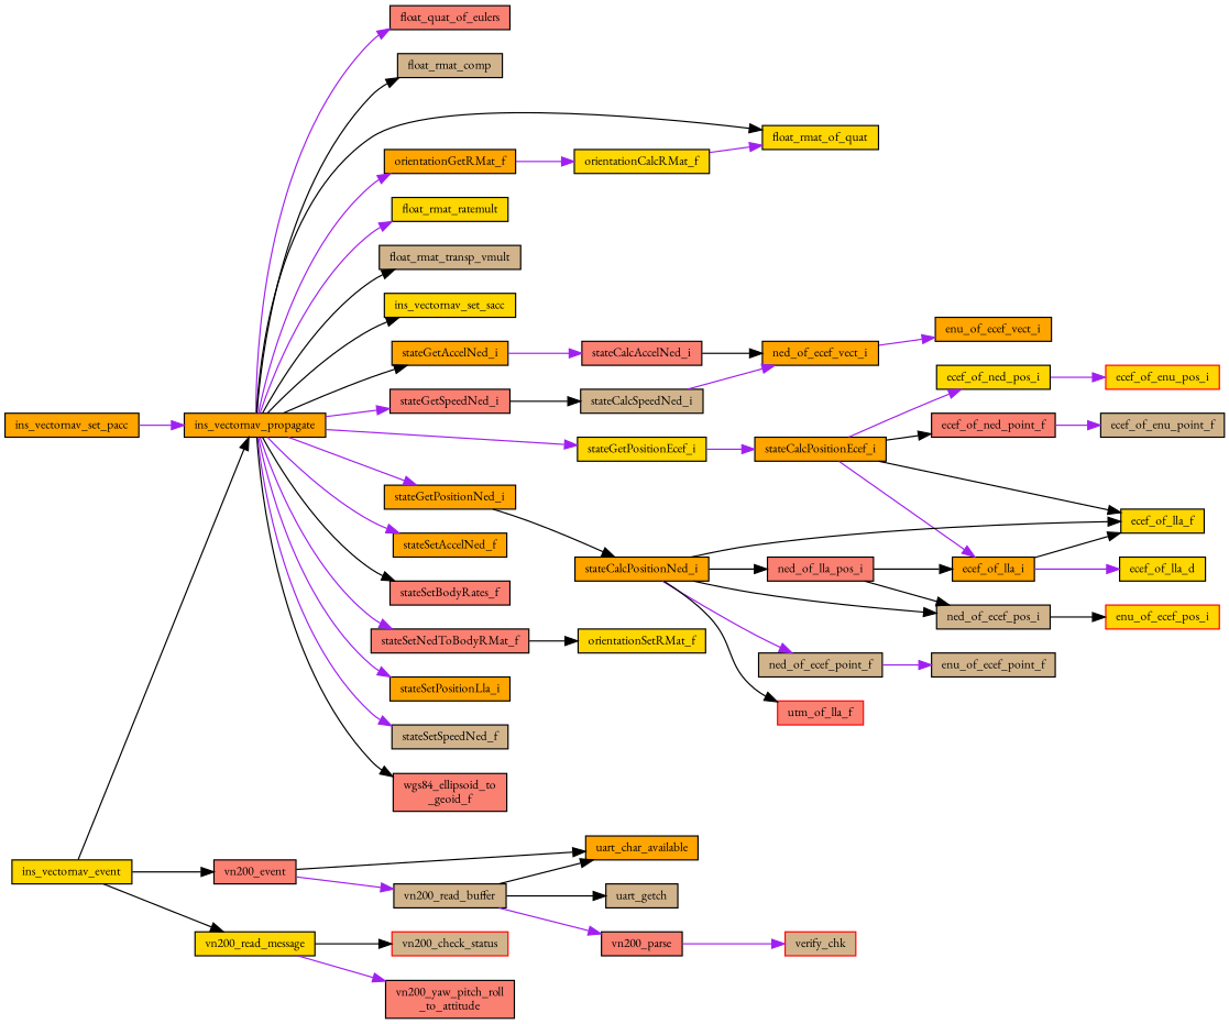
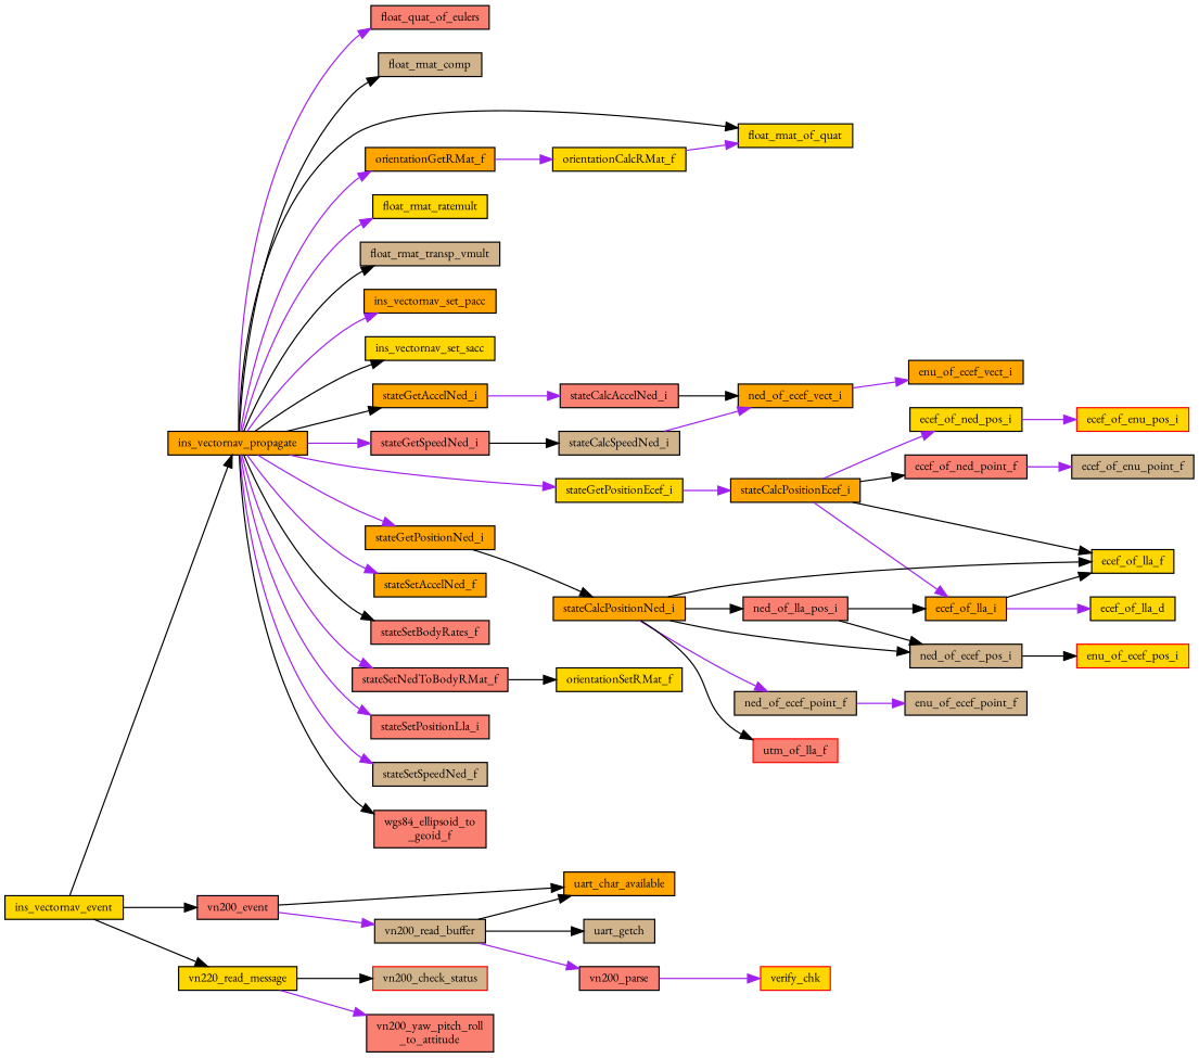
  digraph {
    fontname="EB Garamond"
    rankdir=LR
    node [color=black fillcolor=gold fontname="EB Garamond" fontsize=10 shape=record style=filled]
    edge [color=black fontname="EB Garamond" fontsize=10 labelfontname=FreeSans labelfontsize=10 style=solid]
    n1 [fontcolor=black height=0.2 label=ins_vectornav_event width=0.4]
    n2 [fillcolor=orange height=0.2 label=ins_vectornav_propagate width=0.4]
    n3 [fillcolor=salmon height=0.2 label=vn200_event width=0.4]
-   n4 [height=0.2 label=vn200_read_message width=0.4]
+   n4 [height=0.2 label=vn220_read_message width=0.4]
    n5 [fillcolor=salmon height=0.2 label=float_quat_of_eulers width=0.4]
    n6 [fillcolor=tan height=0.2 label=float_rmat_comp width=0.4]
    n7 [height=0.2 label=float_rmat_of_quat width=0.4]
    n8 [height=0.2 label=float_rmat_ratemult width=0.4]
    n9 [fillcolor=tan height=0.2 label=float_rmat_transp_vmult width=0.4]
    n10 [fillcolor=orange height=0.2 label=ins_vectornav_set_pacc width=0.4]
    n11 [height=0.2 label=ins_vectornav_set_sacc width=0.4]
    n12 [fillcolor=orange height=0.2 label=orientationGetRMat_f width=0.4]
    n13 [fillcolor=orange height=0.2 label=stateGetAccelNed_i width=0.4]
    n14 [height=0.2 label=stateGetPositionEcef_i width=0.4]
    n15 [fillcolor=orange height=0.2 label=stateGetPositionNed_i width=0.4]
    n16 [fillcolor=salmon height=0.2 label=stateGetSpeedNed_i width=0.4]
    n17 [fillcolor=orange height=0.2 label=stateSetAccelNed_f width=0.4]
    n18 [fillcolor=salmon height=0.2 label=stateSetBodyRates_f width=0.4]
    n19 [fillcolor=salmon height=0.2 label=stateSetNedToBodyRMat_f width=0.4]
-   n20 [fillcolor=orange height=0.2 label=stateSetPositionLla_i width=0.4]
+   n20 [fillcolor=salmon height=0.2 label=stateSetPositionLla_i width=0.4]
    n21 [fillcolor=tan height=0.2 label=stateSetSpeedNed_f width=0.4]
    n22 [fillcolor=salmon height=0.2 label="wgs84_ellipsoid_to\l_geoid_f" width=0.4]
    n23 [fillcolor=orange height=0.2 label=uart_char_available width=0.4]
    n24 [fillcolor=tan height=0.2 label=vn200_read_buffer width=0.4]
    n25 [color=red fillcolor=tan height=0.2 label=vn200_check_status width=0.4]
    n26 [fillcolor=salmon height=0.2 label="vn200_yaw_pitch_roll\l_to_attitude" width=0.4]
    n27 [height=0.2 label=orientationCalcRMat_f width=0.4]
    n28 [fillcolor=salmon height=0.2 label=stateCalcAccelNed_i width=0.4]
    n29 [fillcolor=orange height=0.2 label=stateCalcPositionEcef_i width=0.4]
    n30 [fillcolor=orange height=0.2 label=stateCalcPositionNed_i width=0.4]
    n31 [fillcolor=tan height=0.2 label=stateCalcSpeedNed_i width=0.4]
    n32 [height=0.2 label=orientationSetRMat_f width=0.4]
    n33 [fillcolor=orange height=0.2 label=ned_of_ecef_vect_i width=0.4]
    n34 [fillcolor=orange height=0.2 label=enu_of_ecef_vect_i width=0.4]
    n35 [height=0.2 label=ecef_of_ned_pos_i width=0.4]
    n36 [fillcolor=salmon height=0.2 label=ecef_of_ned_point_f width=0.4]
    n37 [fillcolor=orange height=0.2 label=ecef_of_lla_i width=0.4]
    n38 [height=0.2 label=ecef_of_lla_f width=0.4]
    n39 [color=red height=0.2 label=ecef_of_enu_pos_i width=0.4]
    n40 [fillcolor=tan height=0.2 label=ecef_of_enu_point_f width=0.4]
    n41 [height=0.2 label=ecef_of_lla_d width=0.4]
    n42 [fillcolor=tan height=0.2 label=ned_of_ecef_pos_i width=0.4]
    n43 [fillcolor=tan height=0.2 label=ned_of_ecef_point_f width=0.4]
    n44 [fillcolor=salmon height=0.2 label=ned_of_lla_pos_i width=0.4]
    n45 [color=red fillcolor=salmon height=0.2 label=utm_of_lla_f width=0.4]
    n46 [color=red height=0.2 label=enu_of_ecef_pos_i width=0.4]
    n47 [fillcolor=tan height=0.2 label=enu_of_ecef_point_f width=0.4]
    n48 [fillcolor=tan height=0.2 label=uart_getch width=0.4]
    n49 [fillcolor=salmon height=0.2 label=vn200_parse width=0.4]
-   n50 [color=red fillcolor=tan height=0.2 label=verify_chk width=0.4]
+   n50 [color=red height=0.2 label=verify_chk width=0.4]
    n1 -> n2
    n1 -> n3
    n1 -> n4
    n2 -> n5 [color=purple]
    n2 -> n6
    n2 -> n7
    n2 -> n8 [color=purple]
    n2 -> n9
-   n10 -> n2 [color=purple]
+   n2 -> n10 [color=purple]
    n2 -> n11
    n2 -> n12 [color=purple]
    n2 -> n13
    n2 -> n14 [color=purple]
    n2 -> n15 [color=purple]
    n2 -> n16 [color=purple]
    n2 -> n17 [color=purple]
    n2 -> n18
    n2 -> n19 [color=purple]
    n2 -> n20 [color=purple]
    n2 -> n21 [color=purple]
    n2 -> n22
    n3 -> n23
    n3 -> n24 [color=purple]
    n4 -> n25
    n4 -> n26 [color=purple]
    n12 -> n27 [color=purple]
    n13 -> n28 [color=purple]
    n14 -> n29 [color=purple]
    n15 -> n30
    n16 -> n31
    n19 -> n32
    n24 -> n23
    n24 -> n48
    n24 -> n49 [color=purple]
    n27 -> n7 [color=purple]
    n28 -> n33
    n29 -> n35 [color=purple]
    n29 -> n36
    n29 -> n37 [color=purple]
    n29 -> n38
    n30 -> n38
    n30 -> n42
    n30 -> n43 [color=purple]
    n30 -> n44
    n30 -> n45
    n31 -> n33 [color=purple]
    n33 -> n34 [color=purple]
    n35 -> n39 [color=purple]
    n36 -> n40 [color=purple]
    n37 -> n38
    n37 -> n41 [color=purple]
    n42 -> n46
    n43 -> n47 [color=purple]
    n44 -> n37
    n44 -> n42
    n49 -> n50 [color=purple]
  }
